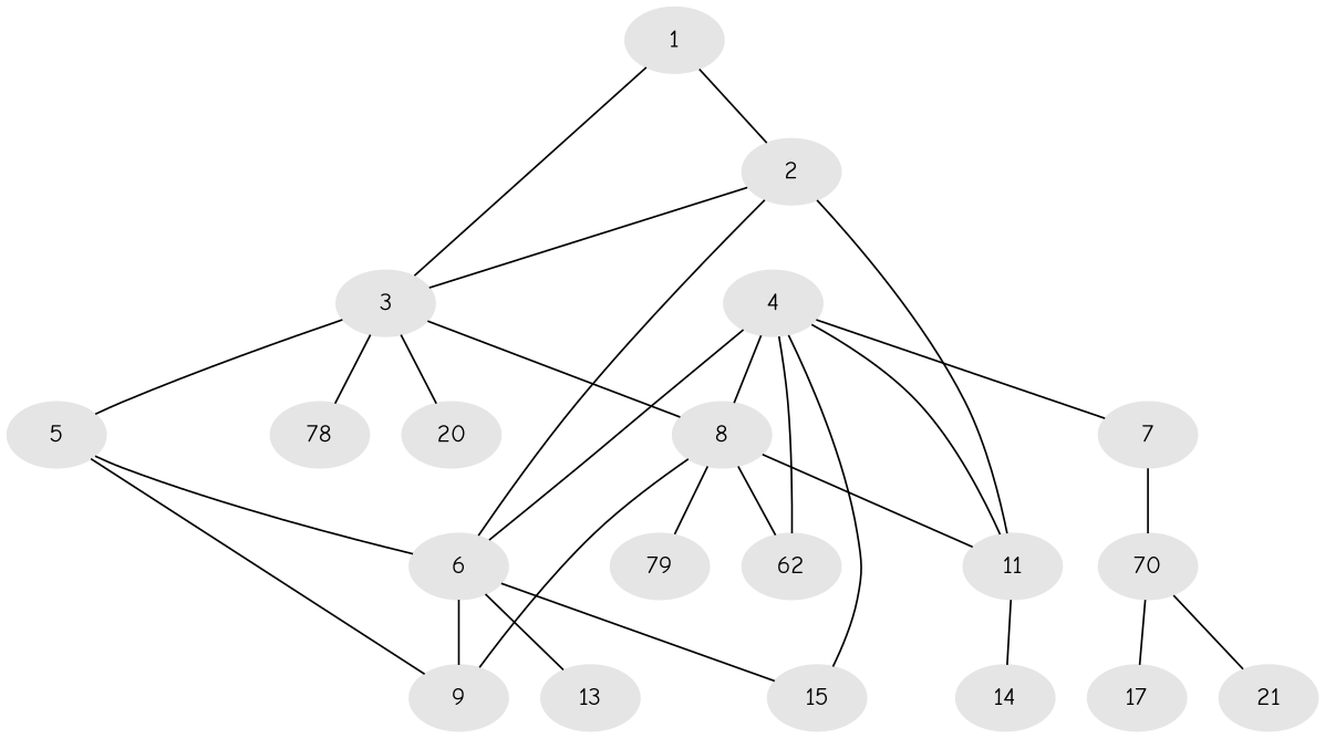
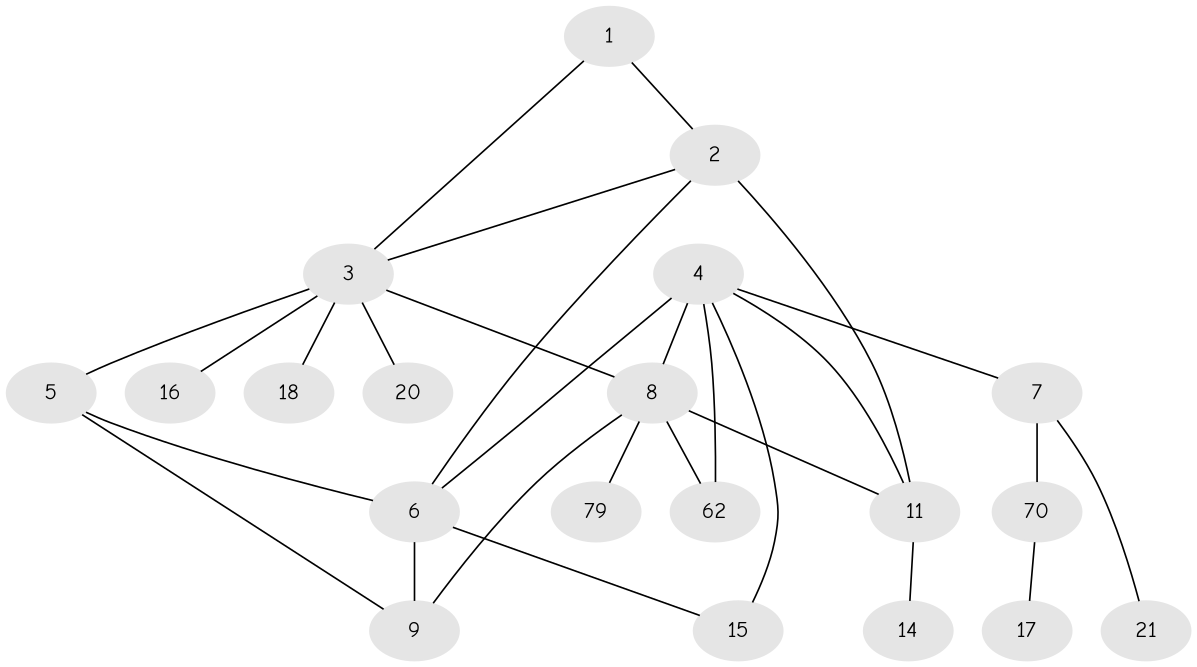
  graph {
    fontname="Comic Neue"
    node [color=gray90 fontname="Comic Neue" style=filled]
    edge [fontname="Comic Neue" weight=1.0]
    1
    2
    3
    6
    11
    5
    8
-   18 [label=78]
+   16
+   18
    20
    15
    9
-   13
    14
    4
    7
    n17 [label=62]
    n18 [label=79]
    n19 [label=70]
    21
    17
    1 -- 2
    1 -- 3
    2 -- 3
    2 -- 6
    2 -- 11 [weight=3.0]
    3 -- 5 [weight=2.0]
    3 -- 8
+   3 -- 16
    3 -- 18
    3 -- 20
    6 -- 15
    6 -- 9
-   6 -- 13
    11 -- 14
    5 -- 6
    5 -- 9
    8 -- 11
    8 -- 9 [weight=2.0]
    8 -- n17
    8 -- n18
    4 -- 6
    4 -- 11
    4 -- 8 [weight=3.0]
    4 -- 15
    4 -- 7
    4 -- n17
    7 -- n19
-   n19 -- 21
+   7 -- 21
    n19 -- 17
  }
